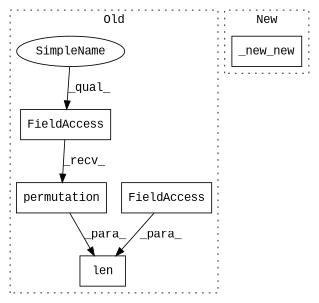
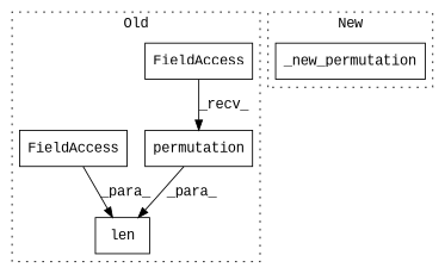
  digraph {
    fontname="Liberation Mono"
    node [a=32 fontname="Liberation Mono" l=12 s=2177 shape=box]
    edge [fontname="Liberation Mono"]
    n1 [a=22 label=FieldAccess]
    n2 [l="12,1" label=permutation s="2190,2219"]
    n3 [l="4,1" label=len s="2202,2218"]
    n4 [a=22 label=FieldAccess s=2206]
-   n5 [a=42 l=5 label=SimpleName shape=ellipse]
-   n6 [l=18 label=_new_new s=2152]
+   n6 [l=18 label=_new_permutation s=2152]
    subgraph cluster_1 {
      label=Old
      style=dotted
      n1
      n2
      n3
      n4
-     n5
    }
    subgraph cluster_2 {
      label=New
      style=dotted
      n6
    }
    n1 -> n2 [label=_recv_]
    n2 -> n3 [label=_para_]
    n4 -> n3 [label=_para_]
-   n5 -> n1 [label=_qual_]
  }
